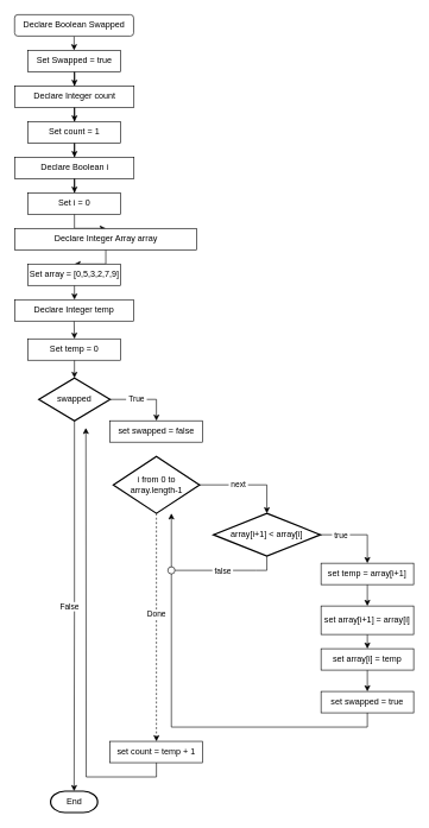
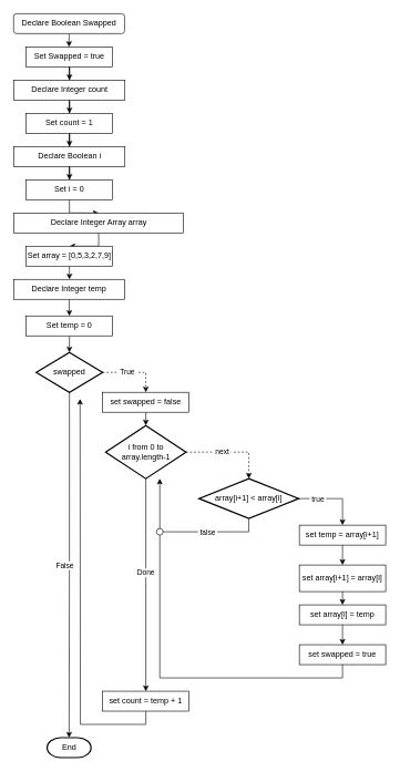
  <mxCell id="0" />
  <mxCell id="1" parent="0" />
  <mxCell id="2" value="" style="edgeStyle=orthogonalEdgeStyle;rounded=0;orthogonalLoop=1;jettySize=auto;html=1;" edge="1" parent="1" source="3" target="5"><mxGeometry relative="1" as="geometry" /></mxCell>
  <mxCell id="3" value="Declare Boolean Swapped" style="whiteSpace=wrap;html=1;rounded=1;" vertex="1" parent="1"><mxGeometry x="20" y="20" width="167" height="30" as="geometry" /></mxCell>
  <mxCell id="4" value="" style="edgeStyle=orthogonalEdgeStyle;rounded=0;orthogonalLoop=1;jettySize=auto;html=1;" edge="1" parent="1" source="5" target="7"><mxGeometry relative="1" as="geometry" /></mxCell>
  <mxCell id="5" value="Set Swapped = true" style="rounded=0;whiteSpace=wrap;html=1;" vertex="1" parent="1"><mxGeometry x="39" y="70" width="130" height="30" as="geometry" /></mxCell>
  <mxCell id="6" value="" style="edgeStyle=orthogonalEdgeStyle;rounded=0;orthogonalLoop=1;jettySize=auto;html=1;" edge="1" parent="1" source="7" target="9"><mxGeometry relative="1" as="geometry" /></mxCell>
  <mxCell id="7" value="Declare Integer count" style="rounded=0;whiteSpace=wrap;html=1;" vertex="1" parent="1"><mxGeometry x="20.5" y="120" width="167" height="30" as="geometry" /></mxCell>
  <mxCell id="8" style="edgeStyle=orthogonalEdgeStyle;rounded=0;orthogonalLoop=1;jettySize=auto;html=1;" edge="1" parent="1" source="9" target="11"><mxGeometry relative="1" as="geometry" /></mxCell>
  <mxCell id="9" value="Set count = 1" style="rounded=0;whiteSpace=wrap;html=1;" vertex="1" parent="1"><mxGeometry x="39" y="170" width="130" height="30" as="geometry" /></mxCell>
  <mxCell id="10" value="" style="edgeStyle=orthogonalEdgeStyle;rounded=0;orthogonalLoop=1;jettySize=auto;html=1;" edge="1" parent="1" source="11" target="13"><mxGeometry relative="1" as="geometry" /></mxCell>
  <mxCell id="11" value="Declare Boolean i" style="rounded=0;whiteSpace=wrap;html=1;" vertex="1" parent="1"><mxGeometry x="20.5" y="220" width="167" height="30" as="geometry" /></mxCell>
  <mxCell id="12" style="edgeStyle=orthogonalEdgeStyle;rounded=0;orthogonalLoop=1;jettySize=auto;html=1;exitX=0.5;exitY=1;exitDx=0;exitDy=0;entryX=0.5;entryY=0;entryDx=0;entryDy=0;" edge="1" parent="1" source="13" target="15"><mxGeometry relative="1" as="geometry" /></mxCell>
  <mxCell id="13" value="Set i = 0" style="rounded=0;whiteSpace=wrap;html=1;" vertex="1" parent="1"><mxGeometry x="39" y="270" width="130" height="30" as="geometry" /></mxCell>
  <mxCell id="14" style="edgeStyle=orthogonalEdgeStyle;rounded=0;orthogonalLoop=1;jettySize=auto;html=1;exitX=0.5;exitY=1;exitDx=0;exitDy=0;entryX=0.5;entryY=0;entryDx=0;entryDy=0;" edge="1" parent="1" source="15" target="17"><mxGeometry relative="1" as="geometry" /></mxCell>
  <mxCell id="15" value="Declare Integer Array array" style="rounded=0;whiteSpace=wrap;html=1;" vertex="1" parent="1"><mxGeometry x="20.5" y="320" width="255" height="30" as="geometry" /></mxCell>
  <mxCell id="16" style="edgeStyle=orthogonalEdgeStyle;rounded=0;orthogonalLoop=1;jettySize=auto;html=1;exitX=0.5;exitY=1;exitDx=0;exitDy=0;" edge="1" parent="1" source="17" target="19"><mxGeometry relative="1" as="geometry" /></mxCell>
  <mxCell id="17" value="Set array = [0,5,3,2,7,9]" style="rounded=0;whiteSpace=wrap;html=1;" vertex="1" parent="1"><mxGeometry x="39" y="370" width="130" height="30" as="geometry" /></mxCell>
  <mxCell id="18" style="edgeStyle=orthogonalEdgeStyle;rounded=0;orthogonalLoop=1;jettySize=auto;html=1;exitX=0.5;exitY=1;exitDx=0;exitDy=0;entryX=0.5;entryY=0;entryDx=0;entryDy=0;" edge="1" parent="1" source="19" target="21"><mxGeometry relative="1" as="geometry" /></mxCell>
  <mxCell id="19" value="Declare Integer temp" style="rounded=0;whiteSpace=wrap;html=1;" vertex="1" parent="1"><mxGeometry x="20" y="420" width="167" height="30" as="geometry" /></mxCell>
  <mxCell id="20" style="edgeStyle=orthogonalEdgeStyle;rounded=0;orthogonalLoop=1;jettySize=auto;html=1;exitX=0.5;exitY=1;exitDx=0;exitDy=0;entryX=0.5;entryY=0;entryDx=0;entryDy=0;entryPerimeter=0;" edge="1" parent="1" source="21" target="26"><mxGeometry relative="1" as="geometry" /></mxCell>
  <mxCell id="21" value="Set temp = 0" style="rounded=0;whiteSpace=wrap;html=1;" vertex="1" parent="1"><mxGeometry x="39" y="475" width="130" height="30" as="geometry" /></mxCell>
- <mxCell id="22" style="edgeStyle=orthogonalEdgeStyle;rounded=0;orthogonalLoop=1;jettySize=auto;html=1;exitX=1;exitY=0.5;exitDx=0;exitDy=0;exitPerimeter=0;" edge="1" parent="1" source="26" target="28"><mxGeometry relative="1" as="geometry" /></mxCell>
+ <mxCell id="22" style="edgeStyle=orthogonalEdgeStyle;rounded=0;orthogonalLoop=1;jettySize=auto;html=1;exitX=1;exitY=0.5;exitDx=0;exitDy=0;exitPerimeter=0;dashed=1;" edge="1" parent="1" source="26" target="28"><mxGeometry relative="1" as="geometry" /></mxCell>
  <mxCell id="23" value="&amp;nbsp;True&amp;nbsp;" style="edgeLabel;html=1;align=center;verticalAlign=middle;resizable=0;points=[];" vertex="1" connectable="0" parent="22"><mxGeometry x="-0.238" y="1" relative="1" as="geometry"><mxPoint as="offset" /></mxGeometry></mxCell>
  <mxCell id="24" style="edgeStyle=orthogonalEdgeStyle;rounded=0;orthogonalLoop=1;jettySize=auto;html=1;exitX=0.5;exitY=1;exitDx=0;exitDy=0;exitPerimeter=0;entryX=0.5;entryY=0;entryDx=0;entryDy=0;entryPerimeter=0;endArrow=classic;endFill=1;" edge="1" parent="1" source="26" target="51"><mxGeometry relative="1" as="geometry" /></mxCell>
  <mxCell id="25" value="False" style="edgeLabel;html=1;align=center;verticalAlign=middle;resizable=0;points=[];" vertex="1" connectable="0" parent="24"><mxGeometry x="-0.052" relative="1" as="geometry"><mxPoint x="-8" y="13" as="offset" /></mxGeometry></mxCell>
  <mxCell id="26" value="swapped" style="strokeWidth=2;html=1;shape=mxgraph.flowchart.decision;whiteSpace=wrap;" vertex="1" parent="1"><mxGeometry x="54" y="530" width="100" height="60" as="geometry" /></mxCell>
+ <mxCell id="27" style="edgeStyle=orthogonalEdgeStyle;rounded=0;orthogonalLoop=1;jettySize=auto;html=1;exitX=0.5;exitY=1;exitDx=0;exitDy=0;entryX=0.5;entryY=0;entryDx=0;entryDy=0;entryPerimeter=0;" edge="1" parent="1" source="28" target="33"><mxGeometry relative="1" as="geometry" /></mxCell>
  <mxCell id="28" value="set swapped = false" style="rounded=0;whiteSpace=wrap;html=1;" vertex="1" parent="1"><mxGeometry x="154" y="590" width="130" height="30" as="geometry" /></mxCell>
- <mxCell id="29" style="edgeStyle=orthogonalEdgeStyle;rounded=0;orthogonalLoop=1;jettySize=auto;html=1;exitX=1;exitY=0.5;exitDx=0;exitDy=0;exitPerimeter=0;entryX=0.5;entryY=0;entryDx=0;entryDy=0;entryPerimeter=0;" edge="1" parent="1" source="33" target="38"><mxGeometry relative="1" as="geometry" /></mxCell>
+ <mxCell id="29" style="edgeStyle=orthogonalEdgeStyle;rounded=0;orthogonalLoop=1;jettySize=auto;html=1;exitX=1;exitY=0.5;exitDx=0;exitDy=0;exitPerimeter=0;entryX=0.5;entryY=0;entryDx=0;entryDy=0;entryPerimeter=0;dashed=1;" edge="1" parent="1" source="33" target="38"><mxGeometry relative="1" as="geometry" /></mxCell>
  <mxCell id="30" value="&amp;nbsp;next&amp;nbsp;" style="edgeLabel;html=1;align=center;verticalAlign=middle;resizable=0;points=[];" vertex="1" connectable="0" parent="29"><mxGeometry x="-0.2" y="1" relative="1" as="geometry"><mxPoint as="offset" /></mxGeometry></mxCell>
- <mxCell id="31" style="edgeStyle=orthogonalEdgeStyle;rounded=0;orthogonalLoop=1;jettySize=auto;html=1;exitX=0.5;exitY=1;exitDx=0;exitDy=0;exitPerimeter=0;entryX=0.5;entryY=0;entryDx=0;entryDy=0;endArrow=classic;endFill=1;dashed=1;" edge="1" parent="1" source="33" target="50"><mxGeometry relative="1" as="geometry" /></mxCell>
+ <mxCell id="31" style="edgeStyle=orthogonalEdgeStyle;rounded=0;orthogonalLoop=1;jettySize=auto;html=1;exitX=0.5;exitY=1;exitDx=0;exitDy=0;exitPerimeter=0;entryX=0.5;entryY=0;entryDx=0;entryDy=0;endArrow=classic;endFill=1;" edge="1" parent="1" source="33" target="50"><mxGeometry relative="1" as="geometry" /></mxCell>
  <mxCell id="32" value="&amp;nbsp;Done&amp;nbsp;" style="edgeLabel;html=1;align=center;verticalAlign=middle;resizable=0;points=[];" vertex="1" connectable="0" parent="31"><mxGeometry x="-0.118" y="-1" relative="1" as="geometry"><mxPoint as="offset" /></mxGeometry></mxCell>
  <mxCell id="33" value="i from 0 to array.length-1" style="strokeWidth=2;html=1;shape=mxgraph.flowchart.decision;whiteSpace=wrap;" vertex="1" parent="1"><mxGeometry x="158.5" y="640" width="121" height="80" as="geometry" /></mxCell>
  <mxCell id="34" style="edgeStyle=orthogonalEdgeStyle;rounded=0;orthogonalLoop=1;jettySize=auto;html=1;exitX=0.5;exitY=1;exitDx=0;exitDy=0;exitPerimeter=0;" edge="1" parent="1" source="38"><mxGeometry relative="1" as="geometry"><mxPoint x="240" y="720" as="targetPoint" /><Array as="points"><mxPoint x="359" y="800" /><mxPoint x="240" y="800" /><mxPoint x="240" y="730" /></Array></mxGeometry></mxCell>
  <mxCell id="35" value="&amp;nbsp;false&amp;nbsp;" style="edgeLabel;html=1;align=center;verticalAlign=middle;resizable=0;points=[];" vertex="1" connectable="0" parent="34"><mxGeometry x="-0.409" relative="1" as="geometry"><mxPoint x="-14" as="offset" /></mxGeometry></mxCell>
  <mxCell id="36" style="edgeStyle=orthogonalEdgeStyle;rounded=0;orthogonalLoop=1;jettySize=auto;html=1;exitX=1;exitY=0.5;exitDx=0;exitDy=0;exitPerimeter=0;entryX=0.5;entryY=0;entryDx=0;entryDy=0;" edge="1" parent="1" source="38" target="40"><mxGeometry relative="1" as="geometry" /></mxCell>
  <mxCell id="37" value="&amp;nbsp;true&amp;nbsp;" style="edgeLabel;html=1;align=center;verticalAlign=middle;resizable=0;points=[];" vertex="1" connectable="0" parent="36"><mxGeometry x="-0.031" y="3" relative="1" as="geometry"><mxPoint x="-23" y="3" as="offset" /></mxGeometry></mxCell>
  <mxCell id="38" value="array[i+1] &amp;lt; array[i]" style="strokeWidth=2;html=1;shape=mxgraph.flowchart.decision;whiteSpace=wrap;" vertex="1" parent="1"><mxGeometry x="299" y="720" width="150" height="60" as="geometry" /></mxCell>
  <mxCell id="39" style="edgeStyle=orthogonalEdgeStyle;rounded=0;orthogonalLoop=1;jettySize=auto;html=1;exitX=0.5;exitY=1;exitDx=0;exitDy=0;entryX=0.5;entryY=0;entryDx=0;entryDy=0;" edge="1" parent="1" source="40" target="42"><mxGeometry relative="1" as="geometry" /></mxCell>
  <mxCell id="40" value="set temp = array[i+1]" style="rounded=0;whiteSpace=wrap;html=1;" vertex="1" parent="1"><mxGeometry x="450" y="790" width="130" height="30" as="geometry" /></mxCell>
  <mxCell id="41" style="edgeStyle=orthogonalEdgeStyle;rounded=0;orthogonalLoop=1;jettySize=auto;html=1;exitX=0.5;exitY=1;exitDx=0;exitDy=0;entryX=0.5;entryY=0;entryDx=0;entryDy=0;" edge="1" parent="1" source="42" target="44"><mxGeometry relative="1" as="geometry" /></mxCell>
  <mxCell id="42" value="set array[i+1] = array[i]" style="rounded=0;whiteSpace=wrap;html=1;" vertex="1" parent="1"><mxGeometry x="450" y="850" width="130" height="40" as="geometry" /></mxCell>
  <mxCell id="43" style="edgeStyle=orthogonalEdgeStyle;rounded=0;orthogonalLoop=1;jettySize=auto;html=1;exitX=0.5;exitY=1;exitDx=0;exitDy=0;entryX=0.5;entryY=0;entryDx=0;entryDy=0;" edge="1" parent="1" source="44" target="46"><mxGeometry relative="1" as="geometry" /></mxCell>
  <mxCell id="44" value="set array[i] = temp" style="rounded=0;whiteSpace=wrap;html=1;" vertex="1" parent="1"><mxGeometry x="450" y="910" width="130" height="30" as="geometry" /></mxCell>
  <mxCell id="45" style="edgeStyle=orthogonalEdgeStyle;rounded=0;orthogonalLoop=1;jettySize=auto;html=1;exitX=0.5;exitY=1;exitDx=0;exitDy=0;endArrow=none;endFill=0;startArrow=none;" edge="1" parent="1" source="47"><mxGeometry relative="1" as="geometry"><mxPoint x="240" y="800" as="targetPoint" /></mxGeometry></mxCell>
  <mxCell id="46" value="set swapped = true" style="rounded=0;whiteSpace=wrap;html=1;" vertex="1" parent="1"><mxGeometry x="450" y="970" width="130" height="30" as="geometry" /></mxCell>
  <mxCell id="47" value="" style="ellipse;whiteSpace=wrap;html=1;aspect=fixed;" vertex="1" parent="1"><mxGeometry x="235" y="795" width="10" height="10" as="geometry" /></mxCell>
  <mxCell id="48" value="" style="edgeStyle=orthogonalEdgeStyle;rounded=0;orthogonalLoop=1;jettySize=auto;html=1;exitX=0.5;exitY=1;exitDx=0;exitDy=0;endArrow=none;endFill=0;" edge="1" parent="1" source="46" target="47"><mxGeometry relative="1" as="geometry"><mxPoint x="240" y="800" as="targetPoint" /><mxPoint x="515" y="1000" as="sourcePoint" /></mxGeometry></mxCell>
  <mxCell id="49" style="edgeStyle=orthogonalEdgeStyle;rounded=0;orthogonalLoop=1;jettySize=auto;html=1;exitX=0.5;exitY=1;exitDx=0;exitDy=0;endArrow=classic;endFill=1;" edge="1" parent="1" source="50"><mxGeometry relative="1" as="geometry"><mxPoint x="120" y="600" as="targetPoint" /></mxGeometry></mxCell>
  <mxCell id="50" value="set count = temp + 1" style="rounded=0;whiteSpace=wrap;html=1;" vertex="1" parent="1"><mxGeometry x="154" y="1040" width="130" height="30" as="geometry" /></mxCell>
  <mxCell id="51" value="End" style="strokeWidth=2;html=1;shape=mxgraph.flowchart.terminator;whiteSpace=wrap;" vertex="1" parent="1"><mxGeometry x="70.5" y="1110" width="66" height="30" as="geometry" /></mxCell>
